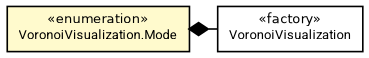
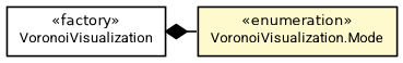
  digraph {
    nodesep=0.15
    rankdir=LR
    ranksep=0.25
    fontname="DejaVu Sans"
    node [fontcolor=black fontname="DejaVu Sans" fontsize=8 margin=0 shape=plaintext]
    n1 [height=0 label=<<table title="de.lmu.ifi.dbs.elki.visualization.visualizers.scatterplot.cluster.VoronoiVisualization" border="0" cellborder="1" cellspacing="0" cellpadding="2" href="VoronoiVisualization.html" target="_parent"> 		<tr><td><table border="0" cellspacing="0" cellpadding="1"> 		<tr><td align="center" balign="center"> &#171;factory&#187; </td></tr> 		<tr><td align="center" balign="center"> <font face="Roboto">VoronoiVisualization</font> </td></tr> 		</table></td></tr> 		</table>> width=0]
    n2 [height=0 label=<<table title="de.lmu.ifi.dbs.elki.visualization.visualizers.scatterplot.cluster.VoronoiVisualization.Mode" border="0" cellborder="1" cellspacing="0" cellpadding="2" bgcolor="lemonChiffon" href="VoronoiVisualization.Mode.html" target="_parent"> 		<tr><td><table border="0" cellspacing="0" cellpadding="1"> 		<tr><td align="center" balign="center"> &#171;enumeration&#187; </td></tr> 		<tr><td align="center" balign="center"> <font face="Roboto">VoronoiVisualization.Mode</font> </td></tr> 		</table></td></tr> 		</table>> width=0]
-   n2 -> n1 [arrowhead=none arrowtail=diamond color=black dir=back fontname="DejaVu Sans" fontsize=7 labelfontname=Roboto labelfontsize=7 weight=6]
+   n1 -> n2 [arrowhead=none arrowtail=diamond color=black dir=back fontname="DejaVu Sans" fontsize=7 labelfontname=Roboto labelfontsize=7 weight=6]
  }
